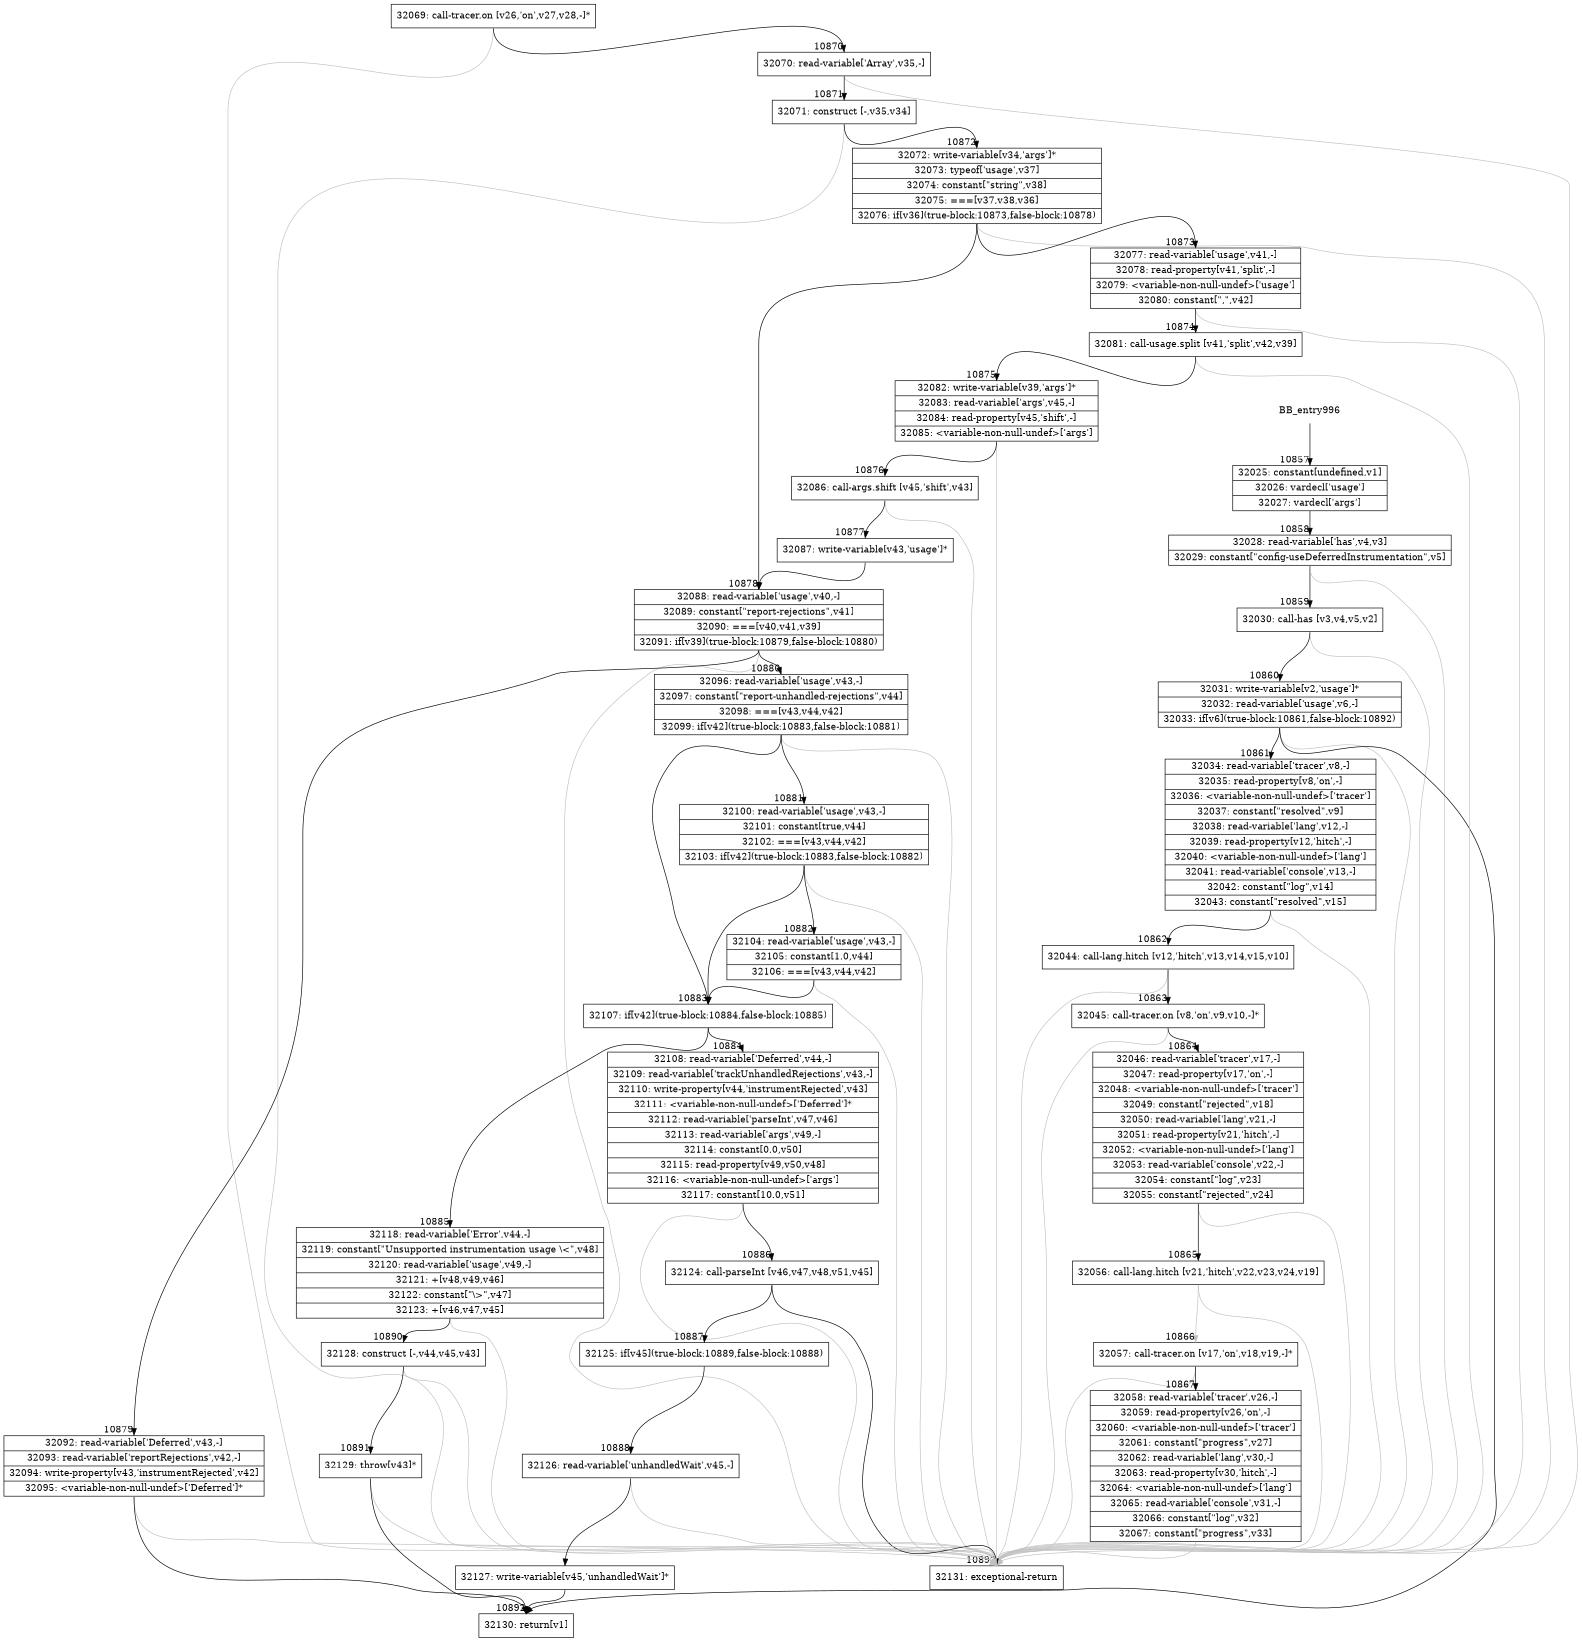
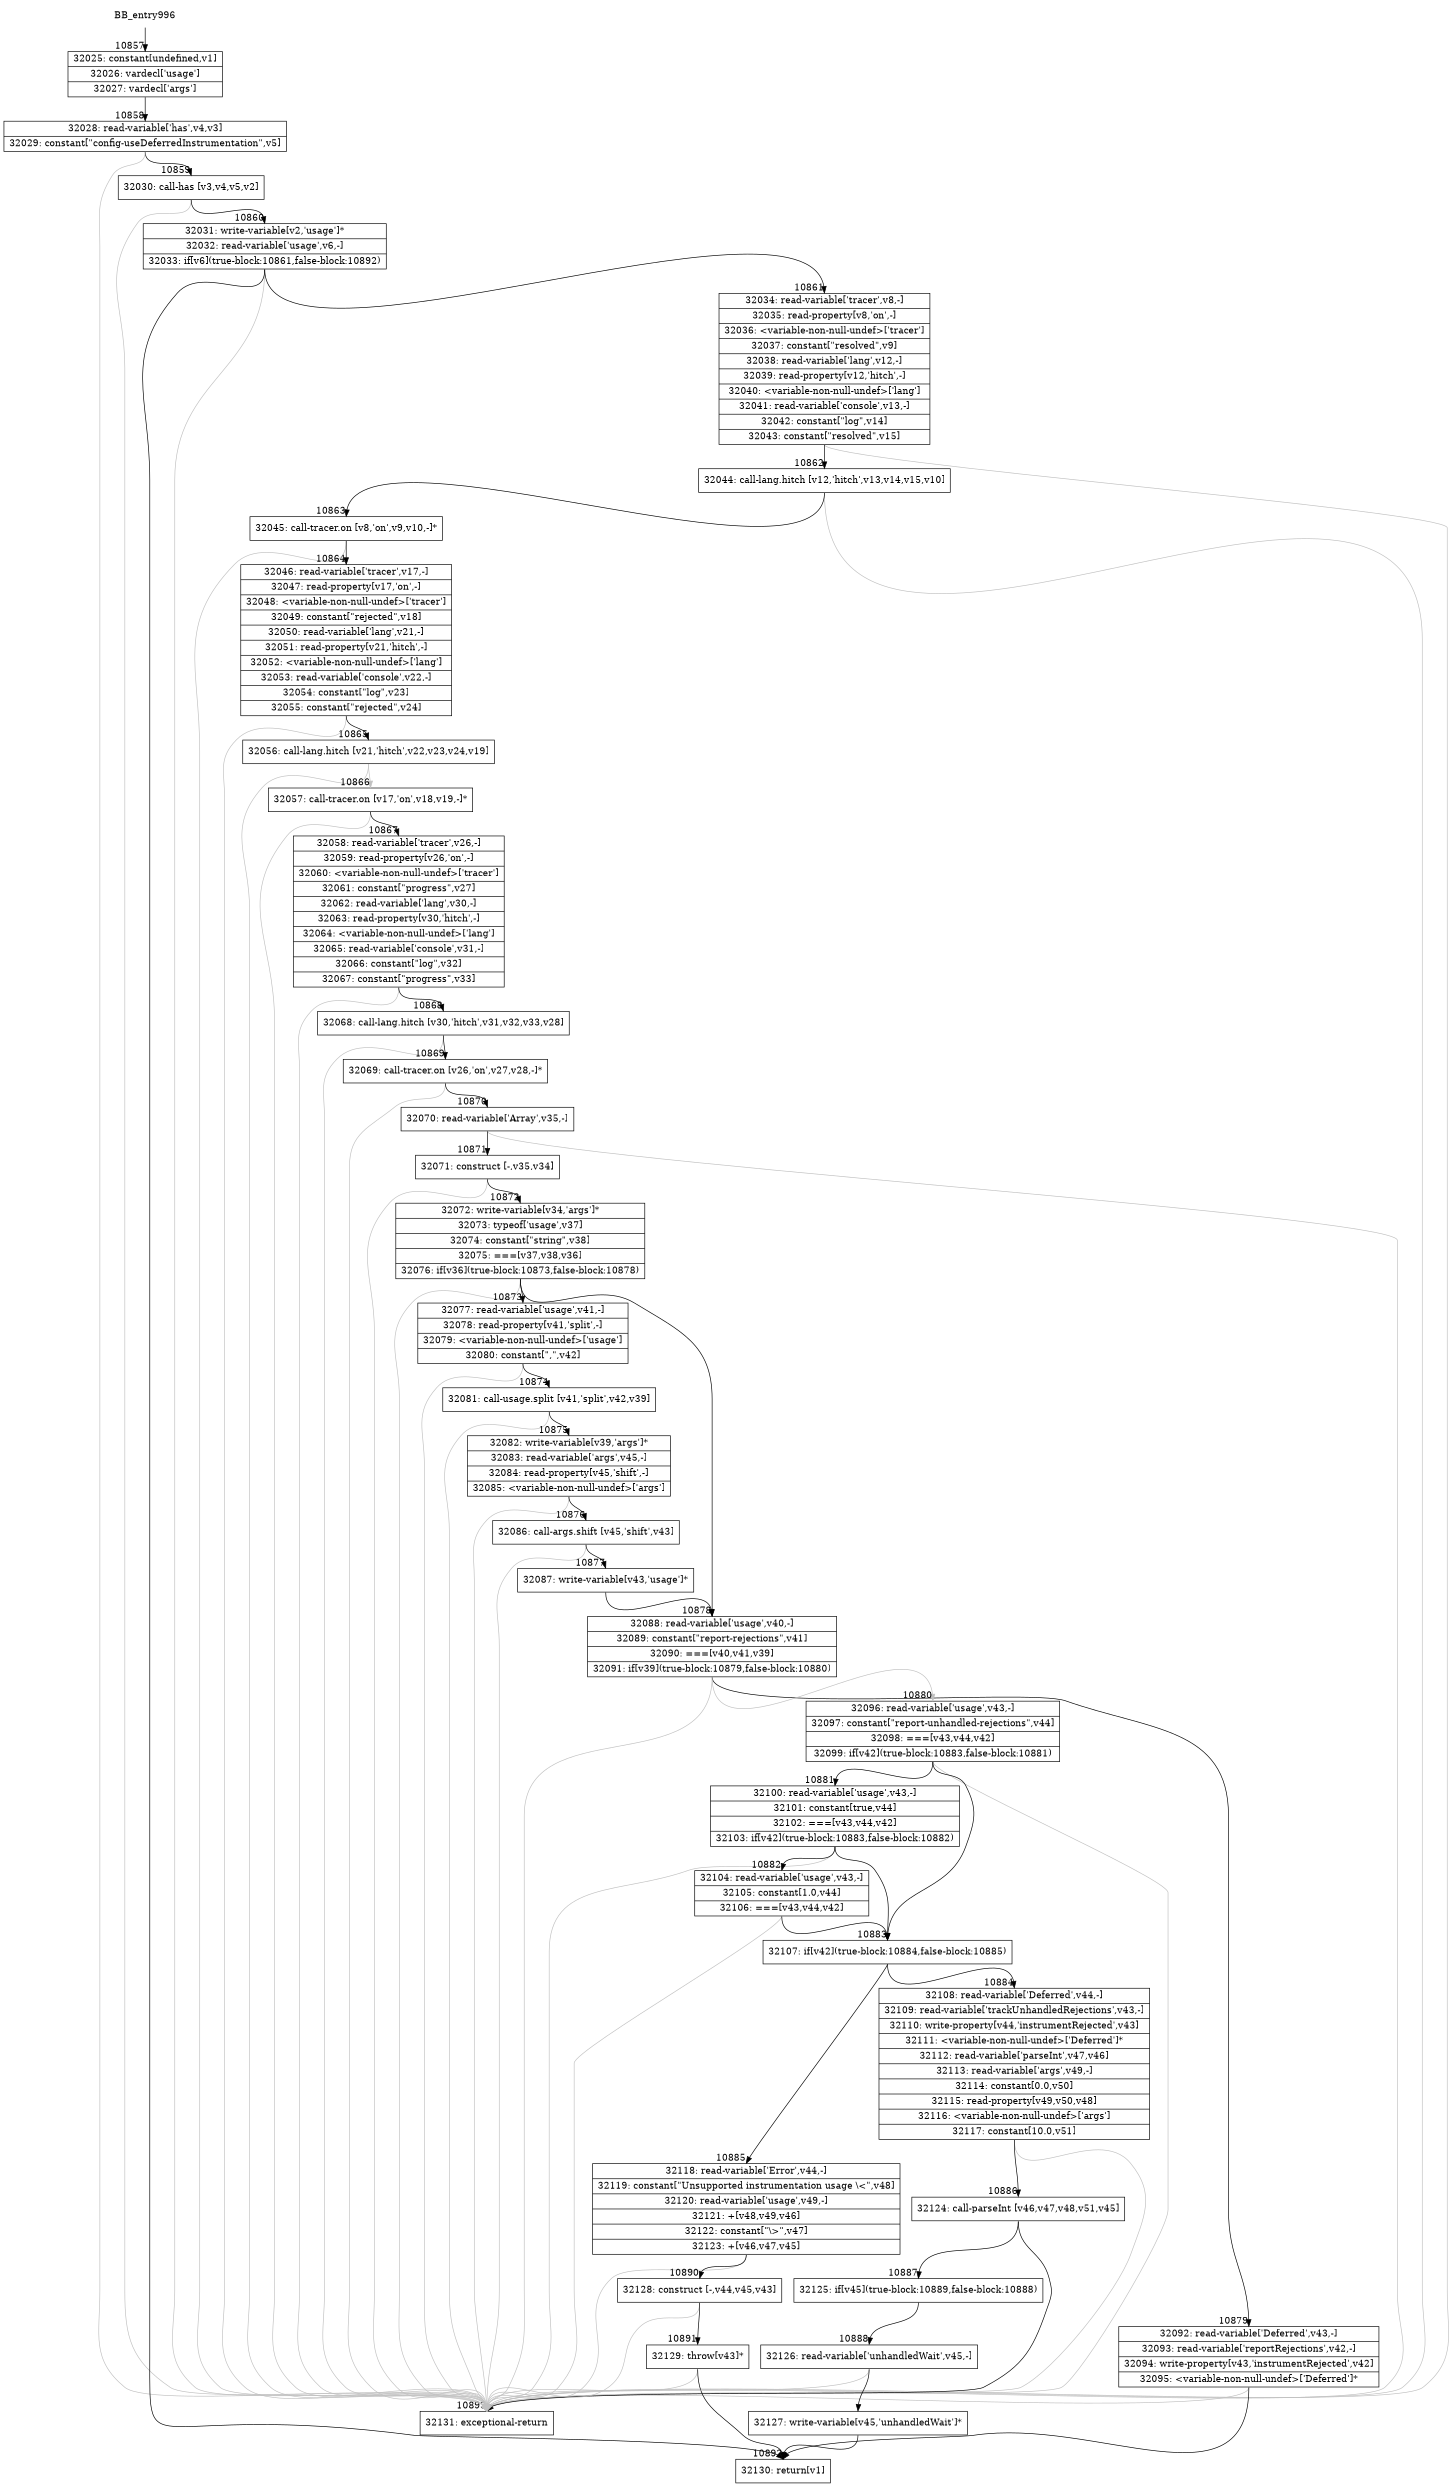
  digraph {
    rankdir=TD
    node [shape=record]
    edge [headport=n tailport=s]
    n1 [label=BB_entry996 shape=none]
    n2 [label="{32025: constant[undefined,v1]|32026: vardecl['usage']|32027: vardecl['args']}"]
    n3 [label="{32028: read-variable['has',v4,v3]|32029: constant[\"config-useDeferredInstrumentation\",v5]}"]
    n4 [label="{32030: call-has [v3,v4,v5,v2]}"]
    n5 [label="{32131: exceptional-return}"]
    n6 [label="{32031: write-variable[v2,'usage']*|32032: read-variable['usage',v6,-]|32033: if[v6](true-block:10861,false-block:10892)}"]
    n7 [label="{32034: read-variable['tracer',v8,-]|32035: read-property[v8,'on',-]|32036: \<variable-non-null-undef\>['tracer']|32037: constant[\"resolved\",v9]|32038: read-variable['lang',v12,-]|32039: read-property[v12,'hitch',-]|32040: \<variable-non-null-undef\>['lang']|32041: read-variable['console',v13,-]|32042: constant[\"log\",v14]|32043: constant[\"resolved\",v15]}"]
    n8 [label="{32130: return[v1]}"]
    n9 [label="{32044: call-lang.hitch [v12,'hitch',v13,v14,v15,v10]}"]
    n10 [label="{32045: call-tracer.on [v8,'on',v9,v10,-]*}"]
    n11 [label="{32046: read-variable['tracer',v17,-]|32047: read-property[v17,'on',-]|32048: \<variable-non-null-undef\>['tracer']|32049: constant[\"rejected\",v18]|32050: read-variable['lang',v21,-]|32051: read-property[v21,'hitch',-]|32052: \<variable-non-null-undef\>['lang']|32053: read-variable['console',v22,-]|32054: constant[\"log\",v23]|32055: constant[\"rejected\",v24]}"]
    n12 [label="{32056: call-lang.hitch [v21,'hitch',v22,v23,v24,v19]}"]
    n13 [label="{32057: call-tracer.on [v17,'on',v18,v19,-]*}"]
    n14 [label="{32058: read-variable['tracer',v26,-]|32059: read-property[v26,'on',-]|32060: \<variable-non-null-undef\>['tracer']|32061: constant[\"progress\",v27]|32062: read-variable['lang',v30,-]|32063: read-property[v30,'hitch',-]|32064: \<variable-non-null-undef\>['lang']|32065: read-variable['console',v31,-]|32066: constant[\"log\",v32]|32067: constant[\"progress\",v33]}"]
+   n15 [label="{32068: call-lang.hitch [v30,'hitch',v31,v32,v33,v28]}"]
    n16 [label="{32069: call-tracer.on [v26,'on',v27,v28,-]*}"]
    n17 [label="{32070: read-variable['Array',v35,-]}"]
    n18 [label="{32071: construct [-,v35,v34]}"]
    n19 [label="{32072: write-variable[v34,'args']*|32073: typeof['usage',v37]|32074: constant[\"string\",v38]|32075: ===[v37,v38,v36]|32076: if[v36](true-block:10873,false-block:10878)}"]
    n20 [label="{32077: read-variable['usage',v41,-]|32078: read-property[v41,'split',-]|32079: \<variable-non-null-undef\>['usage']|32080: constant[\",\",v42]}"]
    n21 [label="{32088: read-variable['usage',v40,-]|32089: constant[\"report-rejections\",v41]|32090: ===[v40,v41,v39]|32091: if[v39](true-block:10879,false-block:10880)}"]
    n22 [label="{32081: call-usage.split [v41,'split',v42,v39]}"]
    n23 [label="{32092: read-variable['Deferred',v43,-]|32093: read-variable['reportRejections',v42,-]|32094: write-property[v43,'instrumentRejected',v42]|32095: \<variable-non-null-undef\>['Deferred']*}"]
    n24 [label="{32096: read-variable['usage',v43,-]|32097: constant[\"report-unhandled-rejections\",v44]|32098: ===[v43,v44,v42]|32099: if[v42](true-block:10883,false-block:10881)}"]
    n25 [label="{32082: write-variable[v39,'args']*|32083: read-variable['args',v45,-]|32084: read-property[v45,'shift',-]|32085: \<variable-non-null-undef\>['args']}"]
    n26 [label="{32107: if[v42](true-block:10884,false-block:10885)}"]
    n27 [label="{32100: read-variable['usage',v43,-]|32101: constant[true,v44]|32102: ===[v43,v44,v42]|32103: if[v42](true-block:10883,false-block:10882)}"]
    n28 [label="{32086: call-args.shift [v45,'shift',v43]}"]
    n29 [label="{32087: write-variable[v43,'usage']*}"]
    n30 [label="{32108: read-variable['Deferred',v44,-]|32109: read-variable['trackUnhandledRejections',v43,-]|32110: write-property[v44,'instrumentRejected',v43]|32111: \<variable-non-null-undef\>['Deferred']*|32112: read-variable['parseInt',v47,v46]|32113: read-variable['args',v49,-]|32114: constant[0.0,v50]|32115: read-property[v49,v50,v48]|32116: \<variable-non-null-undef\>['args']|32117: constant[10.0,v51]}"]
    n31 [label="{32118: read-variable['Error',v44,-]|32119: constant[\"Unsupported instrumentation usage \\\<\",v48]|32120: read-variable['usage',v49,-]|32121: +[v48,v49,v46]|32122: constant[\"\\\>\",v47]|32123: +[v46,v47,v45]}"]
    n32 [label="{32104: read-variable['usage',v43,-]|32105: constant[1.0,v44]|32106: ===[v43,v44,v42]}"]
    n33 [label="{32124: call-parseInt [v46,v47,v48,v51,v45]}"]
    n34 [label="{32128: construct [-,v44,v45,v43]}"]
    n35 [label="{32125: if[v45](true-block:10889,false-block:10888)}"]
    n36 [label="{32129: throw[v43]*}"]
    n37 [label="{32126: read-variable['unhandledWait',v45,-]}"]
    n38 [label="{32127: write-variable[v45,'unhandledWait']*}"]
    n1 -> n2 [headlabel="    10857"]
    n2 -> n3 [headlabel="      10858"]
    n3 -> n4 [headlabel="      10859"]
    n3 -> n5 [color=gray headlabel="      10893"]
    n4 -> n5 [color=gray]
    n4 -> n6 [headlabel="      10860"]
    n6 -> n5 [color=gray]
    n6 -> n7 [headlabel="      10861"]
    n6 -> n8 [headlabel="      10892"]
    n7 -> n5 [color=gray]
    n7 -> n9 [headlabel="      10862"]
    n9 -> n5 [color=gray]
    n9 -> n10 [headlabel="      10863"]
    n10 -> n5 [color=gray]
    n10 -> n11 [headlabel="      10864"]
    n11 -> n5 [color=gray]
    n11 -> n12 [headlabel="      10865"]
    n12 -> n5 [color=gray]
    n12 -> n13 [color=gray headlabel="      10866"]
    n13 -> n5 [color=gray]
    n13 -> n14 [headlabel="      10867"]
    n14 -> n5 [color=gray]
+   n14 -> n15 [headlabel="      10868"]
+   n15 -> n5 [color=gray]
+   n15 -> n16 [headlabel="      10869"]
    n16 -> n5 [color=gray]
    n16 -> n17 [headlabel="      10870"]
    n17 -> n5 [color=gray]
    n17 -> n18 [headlabel="      10871"]
    n18 -> n5 [color=gray]
    n18 -> n19 [headlabel="      10872"]
    n19 -> n5 [color=gray]
    n19 -> n20 [headlabel="      10873"]
    n19 -> n21 [headlabel="      10878"]
    n20 -> n5 [color=gray]
    n20 -> n22 [headlabel="      10874"]
    n21 -> n5 [color=gray]
    n21 -> n23 [headlabel="      10879"]
-   n21 -> n24 [headlabel="      10880"]
+   n21 -> n24 [headlabel="      10880" color=gray]
    n22 -> n5 [color=gray]
    n22 -> n25 [headlabel="      10875"]
    n23 -> n5 [color=gray]
    n23 -> n8
    n24 -> n5 [color=gray]
    n24 -> n26 [headlabel="      10883"]
    n24 -> n27 [headlabel="      10881"]
    n25 -> n5 [color=gray]
    n25 -> n28 [headlabel="      10876"]
    n26 -> n30 [headlabel="      10884"]
    n26 -> n31 [headlabel="      10885"]
    n27 -> n5 [color=gray]
    n27 -> n26
    n27 -> n32 [headlabel="      10882"]
    n28 -> n5 [color=gray]
    n28 -> n29 [headlabel="      10877"]
    n29 -> n21
    n30 -> n5 [color=gray]
    n30 -> n33 [headlabel="      10886"]
    n31 -> n5 [color=gray]
    n31 -> n34 [headlabel="      10890"]
    n32 -> n5 [color=gray]
    n32 -> n26
    n33 -> n5 [color=black]
    n33 -> n35 [headlabel="      10887"]
    n34 -> n5 [color=gray]
    n34 -> n36 [headlabel="      10891"]
    n35 -> n37 [headlabel="      10888"]
    n36 -> n5 [color=gray]
    n36 -> n8
    n37 -> n5 [color=gray]
    n37 -> n38
    n38 -> n8
  }
